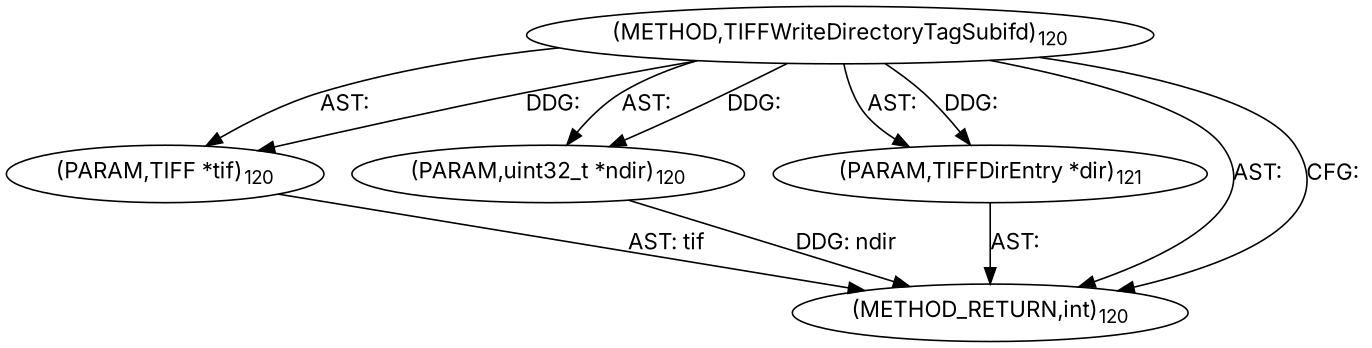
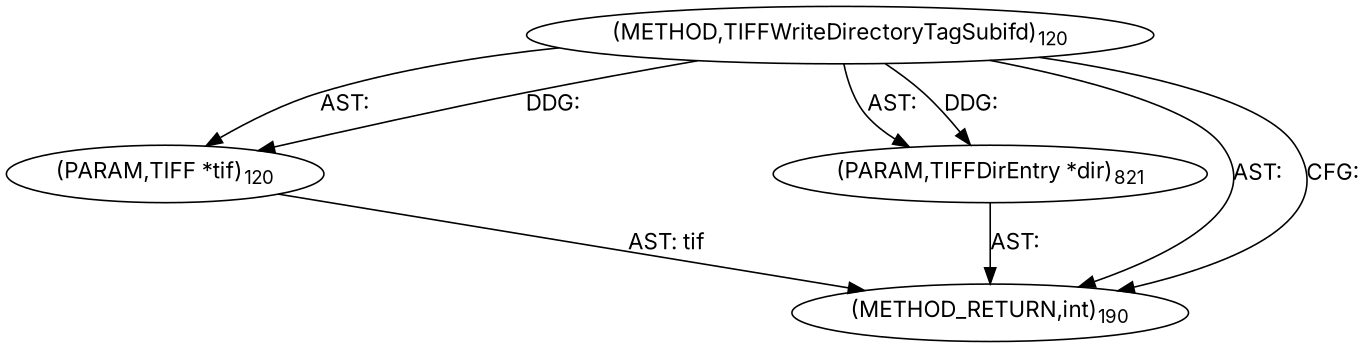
  digraph {
    fontname=Inter
    node [fontname=Inter]
    edge [fontname=Inter]
    n1 [label=<(METHOD,TIFFWriteDirectoryTagSubifd)<SUB>120</SUB>>]
    n2 [label=<(PARAM,TIFF *tif)<SUB>120</SUB>>]
-   n3 [label=<(PARAM,uint32_t *ndir)<SUB>120</SUB>>]
-   n4 [label=<(PARAM,TIFFDirEntry *dir)<SUB>121</SUB>>]
-   n5 [label=<(METHOD_RETURN,int)<SUB>120</SUB>>]
+   n4 [label=<(PARAM,TIFFDirEntry *dir)<SUB>821</SUB>>]
+   n5 [label=<(METHOD_RETURN,int)<SUB>190</SUB>>]
    n1 -> n2 [label="AST: "]
    n1 -> n2 [label="DDG: "]
-   n1 -> n3 [label="AST: "]
-   n1 -> n3 [label="DDG: "]
    n1 -> n4 [label="AST: "]
    n1 -> n4 [label="DDG: "]
    n1 -> n5 [label="AST: "]
    n1 -> n5 [label="CFG: "]
    n2 -> n5 [label="AST: tif"]
-   n3 -> n5 [label="DDG: ndir"]
    n4 -> n5 [label="AST: "]
  }
